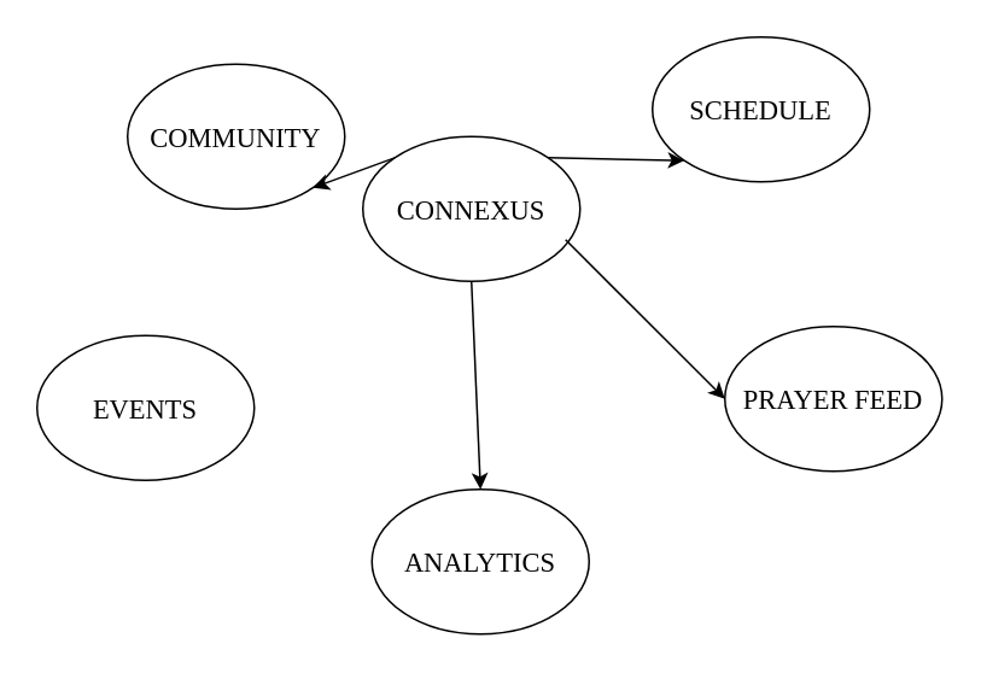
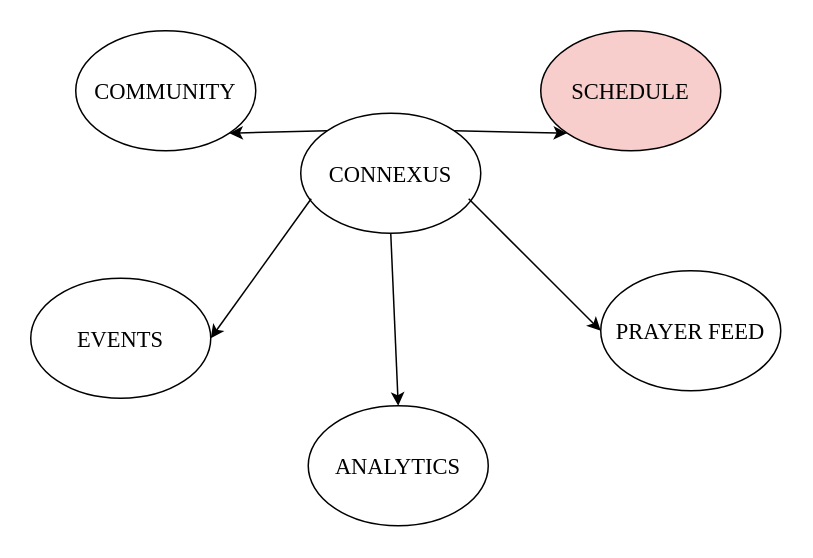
  <mxCell id="0" />
  <mxCell id="1" parent="0" />
  <mxCell id="2" value="&lt;font style=&quot;font-size: 15px;&quot; face=&quot;Times New Roman&quot;&gt;CONNEXUS&lt;/font&gt;" style="ellipse;whiteSpace=wrap;html=1;" parent="1" vertex="1"><mxGeometry x="200" y="75" width="120" height="80" as="geometry" /></mxCell>
- <mxCell id="3" value="&lt;font style=&quot;font-size: 15px;&quot; face=&quot;Times New Roman&quot;&gt;COMMUNITY&lt;/font&gt;" style="ellipse;whiteSpace=wrap;html=1;" parent="1" vertex="1"><mxGeometry x="70" y="35" width="120" height="80" as="geometry" /></mxCell>
+ <mxCell id="3" value="&lt;font style=&quot;font-size: 15px;&quot; face=&quot;Times New Roman&quot;&gt;COMMUNITY&lt;/font&gt;" style="ellipse;whiteSpace=wrap;html=1;" parent="1" vertex="1"><mxGeometry x="50" y="20" width="120" height="80" as="geometry" /></mxCell>
  <mxCell id="4" value="&lt;font style=&quot;font-size: 15px;&quot; face=&quot;Times New Roman&quot;&gt;EVENTS&lt;/font&gt;" style="ellipse;whiteSpace=wrap;html=1;" parent="1" vertex="1"><mxGeometry x="20" y="185" width="120" height="80" as="geometry" /></mxCell>
  <mxCell id="5" value="&lt;font face=&quot;Times New Roman&quot;&gt;&lt;span style=&quot;font-size: 15px;&quot;&gt;ANALYTICS&lt;/span&gt;&lt;/font&gt;" style="ellipse;whiteSpace=wrap;html=1;" parent="1" vertex="1"><mxGeometry x="205" y="270" width="120" height="80" as="geometry" /></mxCell>
- <mxCell id="6" value="&lt;font face=&quot;Times New Roman&quot;&gt;&lt;span style=&quot;font-size: 15px;&quot;&gt;SCHEDULE&lt;/span&gt;&lt;/font&gt;" style="ellipse;whiteSpace=wrap;html=1;" parent="1" vertex="1"><mxGeometry x="360" y="20" width="120" height="80" as="geometry" /></mxCell>
+ <mxCell id="6" value="&lt;font face=&quot;Times New Roman&quot;&gt;&lt;span style=&quot;font-size: 15px;&quot;&gt;SCHEDULE&lt;/span&gt;&lt;/font&gt;" style="ellipse;whiteSpace=wrap;html=1;fillColor=#f8cecc;" parent="1" vertex="1"><mxGeometry x="360" y="20" width="120" height="80" as="geometry" /></mxCell>
  <mxCell id="7" value="&lt;font face=&quot;Times New Roman&quot;&gt;&lt;span style=&quot;font-size: 15px;&quot;&gt;PRAYER FEED&lt;br&gt;&lt;/span&gt;&lt;/font&gt;" style="ellipse;whiteSpace=wrap;html=1;" parent="1" vertex="1"><mxGeometry x="400" y="180" width="120" height="80" as="geometry" /></mxCell>
+ <mxCell id="8" value="" style="endArrow=classic;html=1;rounded=0;exitX=0.058;exitY=0.713;exitDx=0;exitDy=0;entryX=1;entryY=0.5;entryDx=0;entryDy=0;exitPerimeter=0;" parent="1" source="2" target="4" edge="1"><mxGeometry width="50" height="50" relative="1" as="geometry"><mxPoint x="240" y="280" as="sourcePoint" /><mxPoint x="290" y="230" as="targetPoint" /></mxGeometry></mxCell>
  <mxCell id="9" value="" style="endArrow=classic;html=1;rounded=0;exitX=0;exitY=0;exitDx=0;exitDy=0;entryX=1;entryY=1;entryDx=0;entryDy=0;" parent="1" source="2" target="3" edge="1"><mxGeometry width="50" height="50" relative="1" as="geometry"><mxPoint x="222" y="197" as="sourcePoint" /><mxPoint x="120" y="220" as="targetPoint" /></mxGeometry></mxCell>
  <mxCell id="10" value="" style="endArrow=classic;html=1;rounded=0;exitX=1;exitY=0;exitDx=0;exitDy=0;entryX=0;entryY=1;entryDx=0;entryDy=0;" parent="1" source="2" target="6" edge="1"><mxGeometry width="50" height="50" relative="1" as="geometry"><mxPoint x="233" y="152" as="sourcePoint" /><mxPoint x="172" y="98" as="targetPoint" /></mxGeometry></mxCell>
  <mxCell id="11" value="" style="endArrow=classic;html=1;rounded=0;exitX=0.933;exitY=0.713;exitDx=0;exitDy=0;entryX=0;entryY=0.5;entryDx=0;entryDy=0;exitPerimeter=0;" parent="1" source="2" target="7" edge="1"><mxGeometry width="50" height="50" relative="1" as="geometry"><mxPoint x="222" y="197" as="sourcePoint" /><mxPoint x="130" y="230" as="targetPoint" /></mxGeometry></mxCell>
  <mxCell id="12" value="" style="endArrow=classic;html=1;rounded=0;exitX=0.5;exitY=1;exitDx=0;exitDy=0;entryX=0.5;entryY=0;entryDx=0;entryDy=0;" parent="1" source="2" target="5" edge="1"><mxGeometry width="50" height="50" relative="1" as="geometry"><mxPoint x="222" y="197" as="sourcePoint" /><mxPoint x="130" y="230" as="targetPoint" /></mxGeometry></mxCell>
